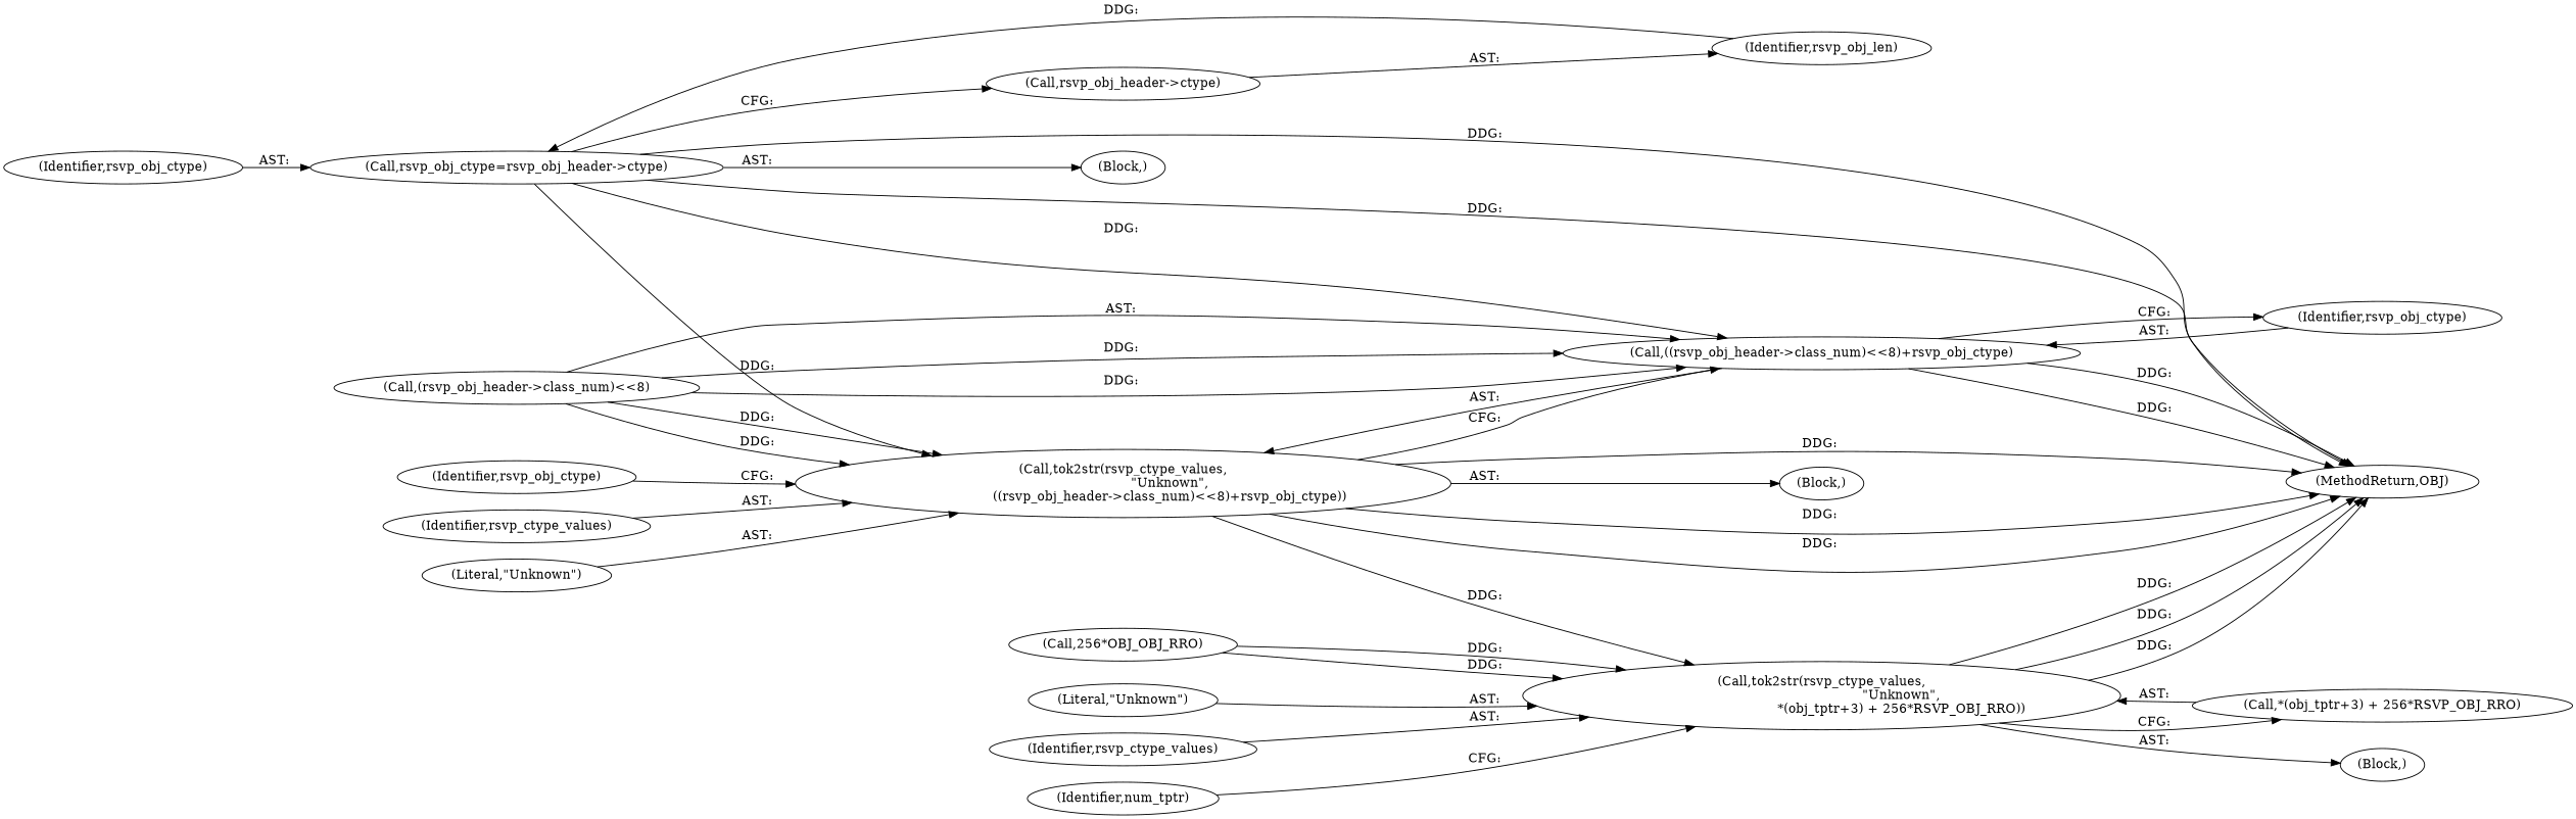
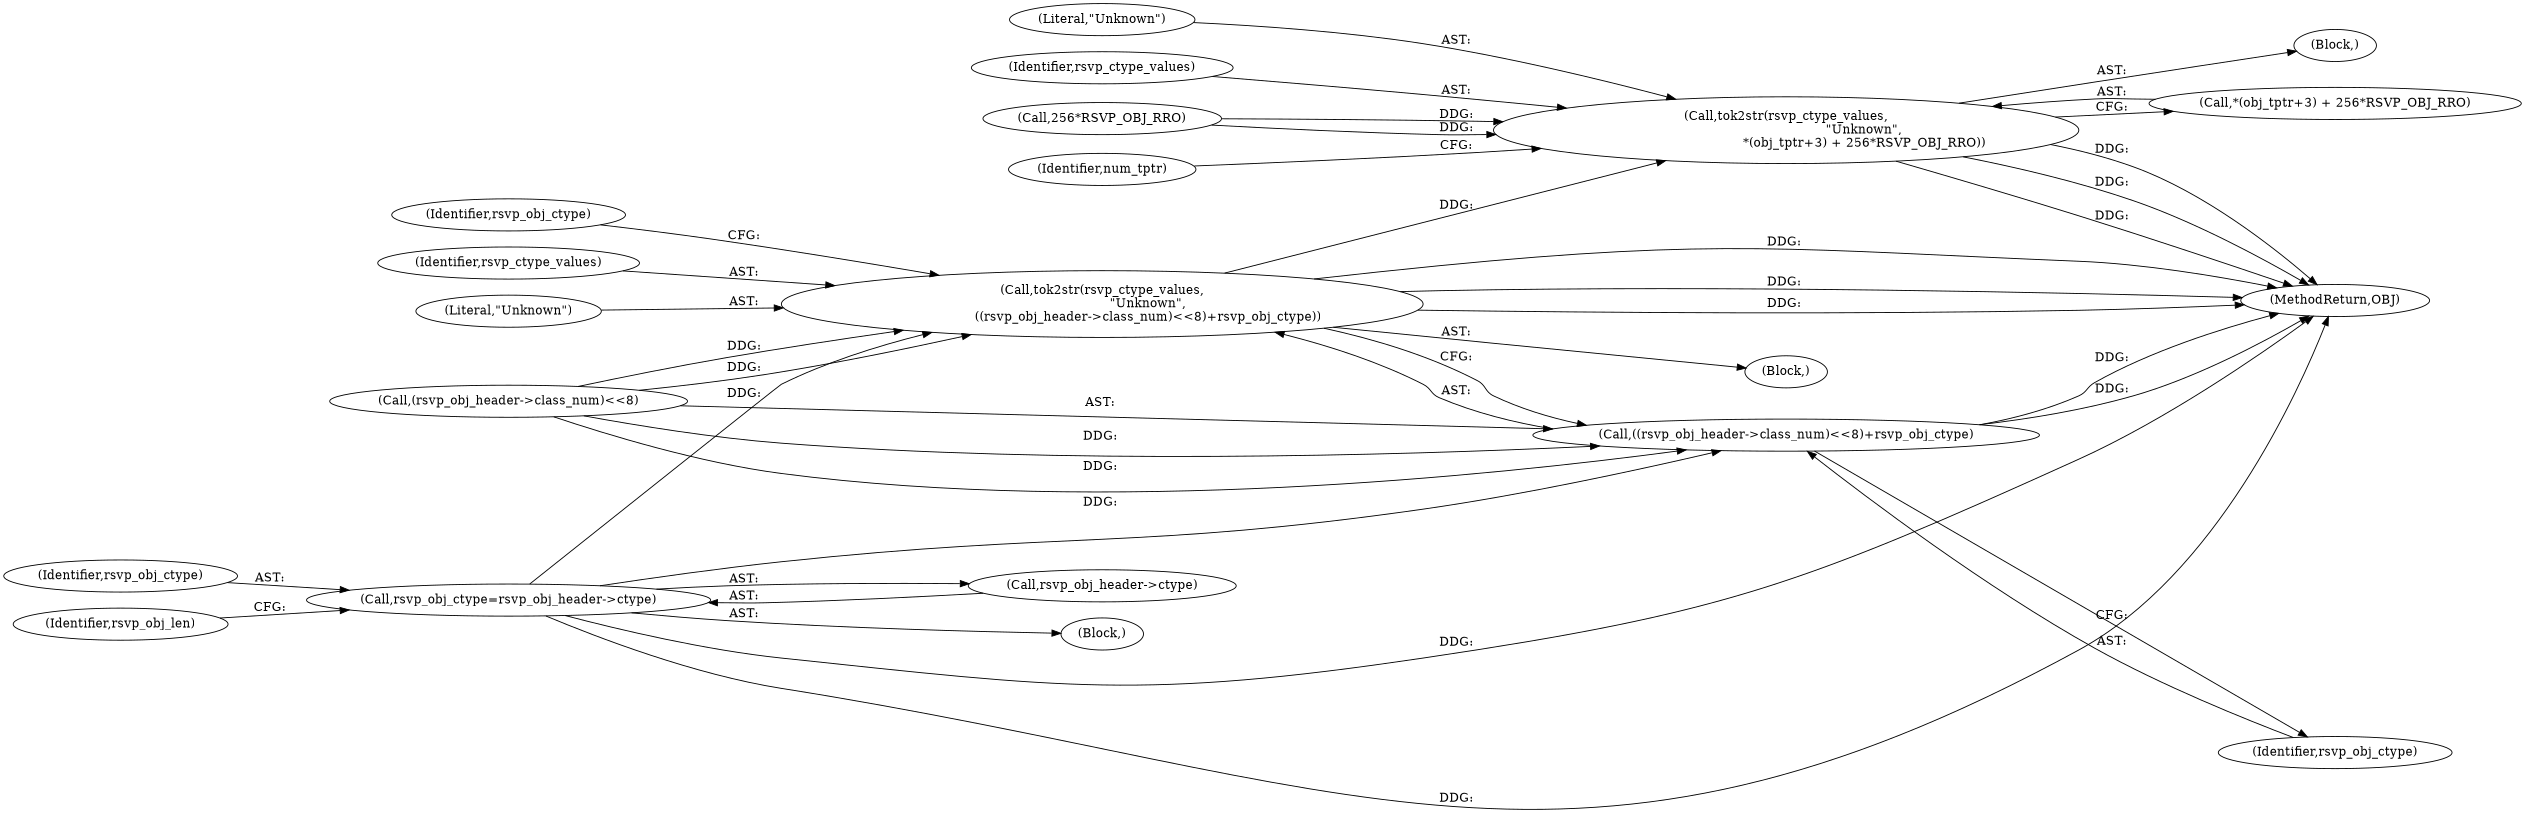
  digraph {
    rankdir=LR
    n1 [label="(Call,rsvp_obj_ctype=rsvp_obj_header->ctype)"]
    n2 [label="(Call,tok2str(rsvp_ctype_values,\n                       \"Unknown\",\n                       ((rsvp_obj_header->class_num)<<8)+rsvp_obj_ctype))"]
    n3 [label="(Call,((rsvp_obj_header->class_num)<<8)+rsvp_obj_ctype)"]
    n4 [label="(Call,rsvp_obj_header->ctype)"]
    n5 [label="(Block,)"]
    n6 [label="(MethodReturn,OBJ)"]
    n7 [label="(Call,tok2str(rsvp_ctype_values,\n                                       \"Unknown\",\n                                       *(obj_tptr+3) + 256*RSVP_OBJ_RRO))"]
    n8 [label="(Block,)"]
    n9 [label="(Identifier,rsvp_obj_ctype)"]
    n10 [label="(Block,)"]
    n11 [label="(Call,*(obj_tptr+3) + 256*RSVP_OBJ_RRO)"]
    n12 [label="(Call,(rsvp_obj_header->class_num)<<8)"]
    n13 [label="(Identifier,rsvp_obj_ctype)"]
-   n14 [label="(Call,256*OBJ_OBJ_RRO)"]
+   n14 [label="(Call,256*RSVP_OBJ_RRO)"]
    n15 [label="(Literal,\"Unknown\")"]
    n16 [label="(Identifier,rsvp_obj_ctype)"]
    n17 [label="(Identifier,rsvp_obj_len)"]
    n18 [label="(Literal,\"Unknown\")"]
    n19 [label="(Identifier,rsvp_ctype_values)"]
    n20 [label="(Identifier,rsvp_ctype_values)"]
    n21 [label="(Identifier,num_tptr)"]
    n1 -> n2 [label="DDG: "]
    n1 -> n3 [label="DDG: "]
-   n1 -> n4 [label="CFG: "]
+   n1 -> n4 [label="AST: "]
    n1 -> n5 [label="AST: "]
    n1 -> n6 [label="DDG: "]
    n1 -> n6 [label="DDG: "]
    n2 -> n3 [label="CFG: "]
    n2 -> n6 [label="DDG: "]
    n2 -> n6 [label="DDG: "]
    n2 -> n6 [label="DDG: "]
    n2 -> n7 [label="DDG: "]
    n2 -> n8 [label="AST: "]
    n3 -> n2 [label="AST: "]
    n3 -> n6 [label="DDG: "]
    n3 -> n6 [label="DDG: "]
    n3 -> n9 [label="CFG: "]
-   n4 -> n17 [label="AST: "]
+   n4 -> n1 [label="AST: "]
    n7 -> n6 [label="DDG: "]
    n7 -> n6 [label="DDG: "]
    n7 -> n6 [label="DDG: "]
    n7 -> n10 [label="AST: "]
    n7 -> n11 [label="CFG: "]
    n9 -> n3 [label="AST: "]
    n11 -> n7 [label="AST: "]
    n12 -> n2 [label="DDG: "]
    n12 -> n2 [label="DDG: "]
    n12 -> n3 [label="AST: "]
    n12 -> n3 [label="DDG: "]
    n12 -> n3 [label="DDG: "]
    n13 -> n1 [label="AST: "]
    n14 -> n7 [label="DDG: "]
    n14 -> n7 [label="DDG: "]
    n15 -> n2 [label="AST: "]
    n16 -> n2 [label="CFG: "]
-   n17 -> n1 [label="DDG: "]
+   n17 -> n1 [label="CFG: "]
    n18 -> n7 [label="AST: "]
    n19 -> n2 [label="AST: "]
    n20 -> n7 [label="AST: "]
    n21 -> n7 [label="CFG: "]
  }
